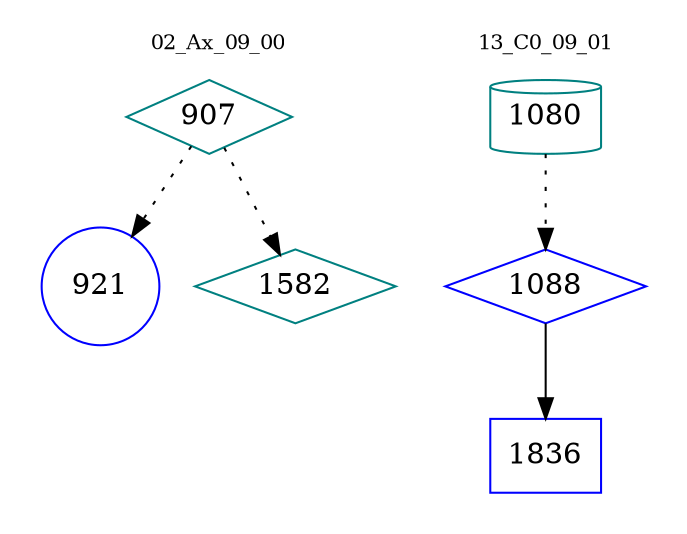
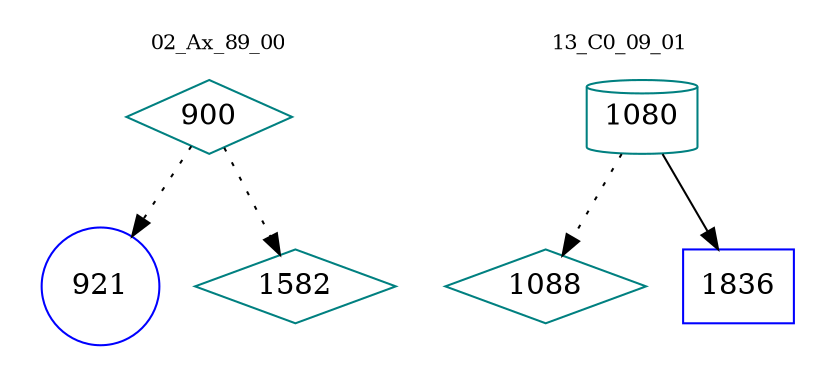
  digraph {
    node [color=teal shape=diamond]
    edge [color=black style=dotted]
-   n1 [label=907]
+   n1 [label=900]
    n2 [color=blue label=921 shape=circle]
    n3 [label=1582]
    n4 [label=1080 shape=cylinder]
-   n5 [color=blue label=1088]
+   n5 [label=1088]
    n6 [color=blue label=1836 shape=box]
    subgraph cluster_1 {
      color=white
      fontsize=10
-     label="02_Ax_09_00"
+     label="02_Ax_89_00"
      n1
      n2
      n3
    }
    subgraph cluster_2 {
      color=white
      fontsize=10
      label="13_C0_09_01"
      n4
      n5
      n6
    }
    n1 -> n2
    n1 -> n3
    n4 -> n5
-   n5 -> n6 [style=solid]
+   n4 -> n6 [style=solid]
  }
